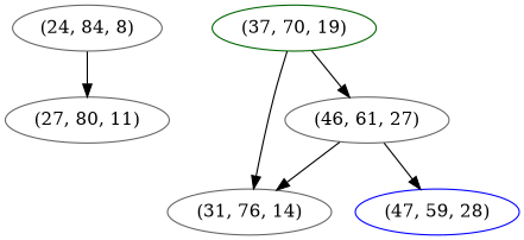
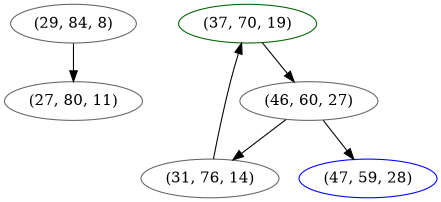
  digraph {
    node [color=gray40]
-   "(24, 84, 8)"
+   "(24, 84, 8)" [label="(29, 84, 8)"]
    "(27, 80, 11)"
    "(37, 70, 19)" [color=darkgreen]
    "(31, 76, 14)"
-   "(46, 61, 27)"
+   "(46, 61, 27)" [label="(46, 60, 27)"]
    "(47, 59, 28)" [color=blue]
    "(24, 84, 8)" -> "(27, 80, 11)"
    "(37, 70, 19)" -> "(46, 61, 27)"
-   "(37, 70, 19)" -> "(31, 76, 14)"
+   "(31, 76, 14)" -> "(37, 70, 19)"
    "(46, 61, 27)" -> "(31, 76, 14)"
    "(46, 61, 27)" -> "(47, 59, 28)"
  }
